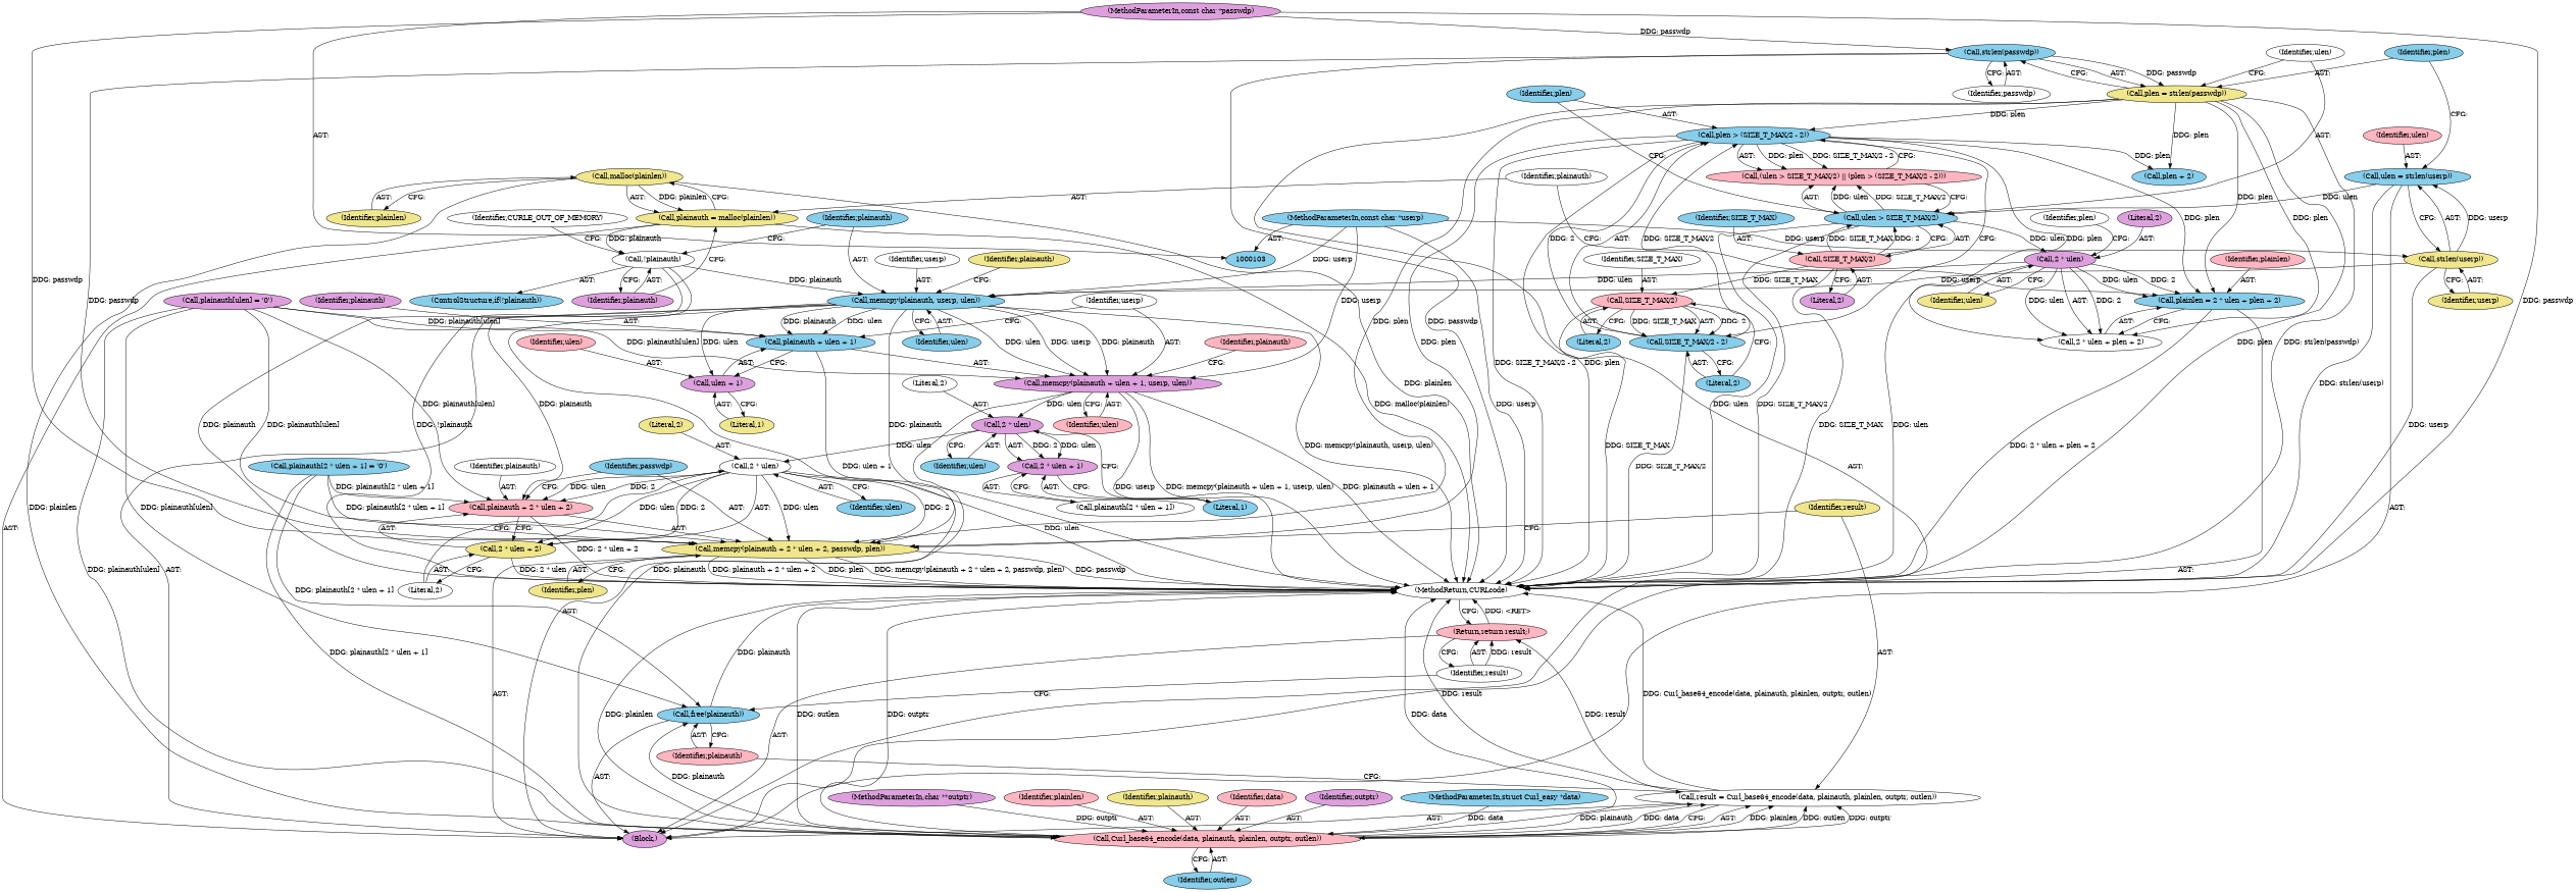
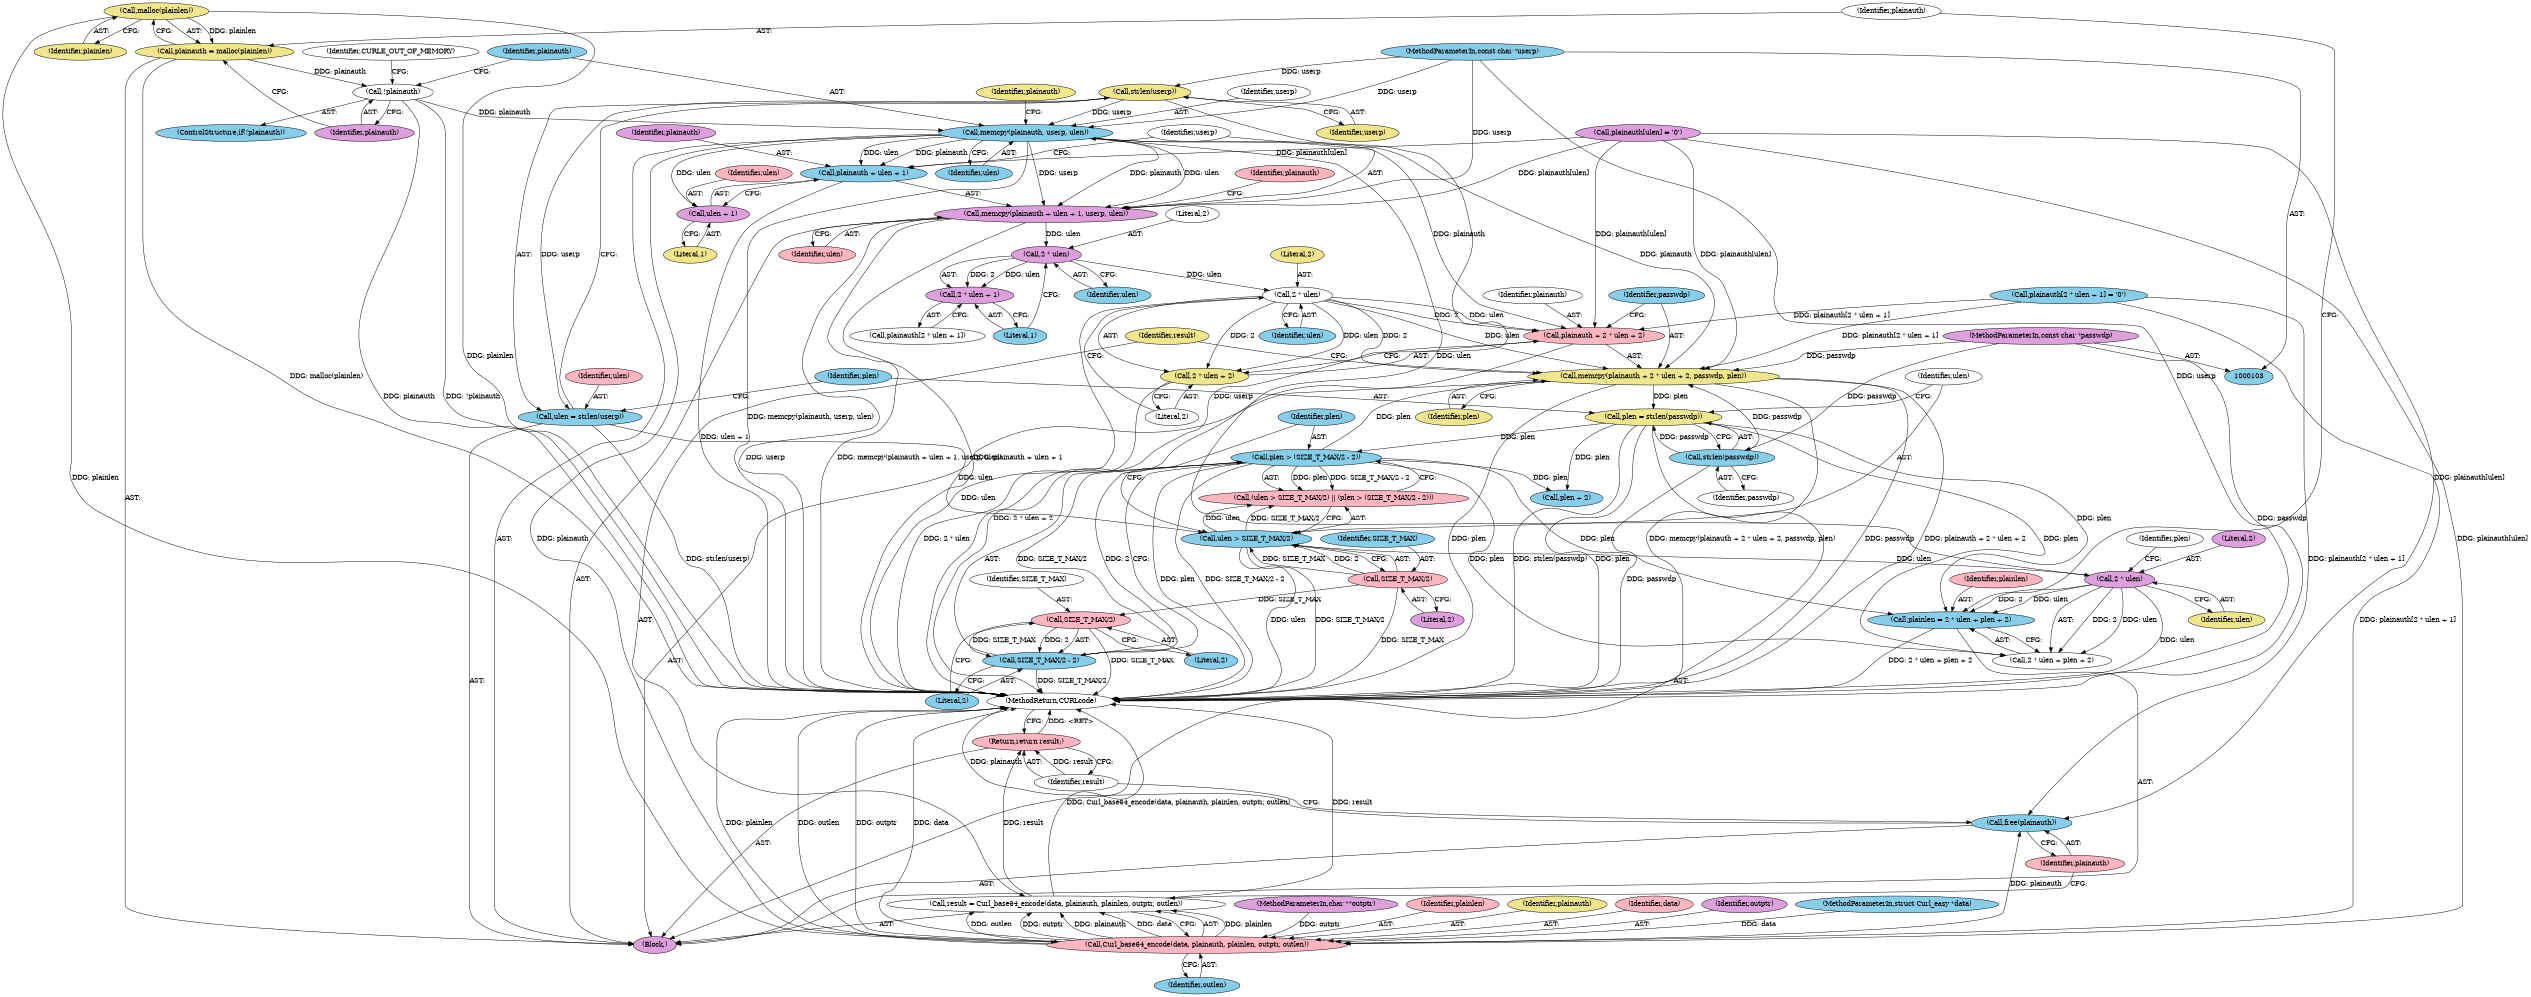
  digraph {
    node [fillcolor=skyblue style=filled]
    n1 [fillcolor=khaki label="(Call,malloc(plainlen))"]
    n2 [fillcolor=khaki label="(Call,plainauth = malloc(plainlen))"]
    n3 [fillcolor=lightpink label="(Call,Curl_base64_encode(data, plainauth, plainlen, outptr, outlen))"]
    n4 [fillcolor=khaki label="(Identifier,plainlen)"]
    n5 [fillcolor=white label="(MethodReturn,CURLcode)"]
    n6 [fillcolor=plum label="(Block,)"]
    n7 [fillcolor=white label="(Call,!plainauth)"]
    n8 [fillcolor=white label="(Call,result = Curl_base64_encode(data, plainauth, plainlen, outptr, outlen))"]
    n9 [label="(Call,free(plainauth))"]
    n10 [label="(Identifier,outlen)"]
    n11 [fillcolor=lightpink label="(Return,return result;)"]
    n12 [label="(Call,plainlen = 2 * ulen + plen + 2)"]
    n13 [fillcolor=white label="(Call,2 * ulen + plen + 2)"]
    n14 [fillcolor=plum label="(Call,2 * ulen)"]
    n15 [label="(Call,memcpy(plainauth, userp, ulen))"]
    n16 [fillcolor=khaki label="(Identifier,ulen)"]
    n17 [fillcolor=plum label="(Call,memcpy(plainauth + ulen + 1, userp, ulen))"]
    n18 [fillcolor=khaki label="(Call,memcpy(plainauth + 2 * ulen + 2, passwdp, plen))"]
    n19 [fillcolor=lightpink label="(Call,plainauth + 2 * ulen + 2)"]
    n20 [label="(Call,plainauth + ulen + 1)"]
    n21 [fillcolor=plum label="(Call,ulen + 1)"]
    n22 [label="(Identifier,ulen)"]
    n23 [label="(Call,ulen > SIZE_T_MAX/2)"]
    n24 [fillcolor=lightpink label="(Call,SIZE_T_MAX/2)"]
    n25 [fillcolor=lightpink label="(Call,(ulen > SIZE_T_MAX/2) || (plen > (SIZE_T_MAX/2 - 2)))"]
    n26 [fillcolor=lightpink label="(Call,SIZE_T_MAX/2)"]
    n27 [fillcolor=plum label="(Literal,2)"]
    n28 [label="(Call,plen > (SIZE_T_MAX/2 - 2))"]
    n29 [label="(Call,ulen = strlen(userp))"]
    n30 [fillcolor=khaki label="(Call,strlen(userp))"]
    n31 [fillcolor=khaki label="(Identifier,userp)"]
    n32 [label="(MethodParameterIn,const char *userp)"]
    1000103
    n34 [fillcolor=plum label="(Call,2 * ulen)"]
    n35 [fillcolor=lightpink label="(Identifier,ulen)"]
    n36 [label="(Call,SIZE_T_MAX/2 - 2)"]
    n37 [label="(Literal,2)"]
    n38 [label="(Call,plen + 2)"]
    n39 [label="(Literal,2)"]
    n40 [fillcolor=khaki label="(Identifier,plen)"]
    n41 [fillcolor=khaki label="(Call,plen = strlen(passwdp))"]
    n42 [label="(Call,strlen(passwdp))"]
    n43 [fillcolor=white label="(Identifier,passwdp)"]
    n44 [fillcolor=plum label="(MethodParameterIn,const char *passwdp)"]
    n45 [label="(ControlStructure,if(!plainauth))"]
    n46 [fillcolor=plum label="(Identifier,plainauth)"]
    n47 [fillcolor=khaki label="(Call,2 * ulen + 2)"]
    n48 [fillcolor=khaki label="(Literal,1)"]
    n49 [fillcolor=plum label="(Call,2 * ulen + 1)"]
    n50 [fillcolor=white label="(Call,2 * ulen)"]
    n51 [label="(Identifier,ulen)"]
    n52 [fillcolor=white label="(Call,plainauth[2 * ulen + 1])"]
    n53 [label="(Literal,1)"]
    n54 [label="(Identifier,ulen)"]
    n55 [fillcolor=white label="(Literal,2)"]
    n56 [fillcolor=lightpink label="(Identifier,plainauth)"]
    n57 [fillcolor=white label="(Identifier,result)"]
    n58 [fillcolor=khaki label="(Identifier,result)"]
    n59 [fillcolor=white label="(Identifier,userp)"]
    n60 [fillcolor=white label="(Identifier,ulen)"]
    n61 [fillcolor=lightpink label="(Identifier,ulen)"]
    n62 [label="(Identifier,plen)"]
    n63 [fillcolor=plum label="(MethodParameterIn,char **outptr)"]
    n64 [fillcolor=lightpink label="(Identifier,plainlen)"]
    n65 [fillcolor=white label="(Identifier,plen)"]
    n66 [fillcolor=plum label="(Literal,2)"]
    n67 [fillcolor=white label="(Identifier,plainauth)"]
    n68 [fillcolor=white label="(Identifier,SIZE_T_MAX)"]
    n69 [fillcolor=plum label="(Call,plainauth[ulen] = '\0')"]
    n70 [fillcolor=lightpink label="(Identifier,plainlen)"]
    n71 [fillcolor=plum label="(Identifier,plainauth)"]
    n72 [label="(Identifier,plainauth)"]
    n73 [label="(Identifier,SIZE_T_MAX)"]
    n74 [fillcolor=lightpink label="(Identifier,plainauth)"]
    n75 [fillcolor=khaki label="(Identifier,plainauth)"]
    n76 [fillcolor=khaki label="(Identifier,plainauth)"]
    n77 [fillcolor=white label="(Literal,2)"]
    n78 [fillcolor=white label="(Identifier,CURLE_OUT_OF_MEMORY)"]
    n79 [fillcolor=lightpink label="(Identifier,data)"]
    n80 [label="(Identifier,passwdp)"]
    n81 [label="(Identifier,plen)"]
    n82 [fillcolor=plum label="(Identifier,outptr)"]
    n83 [fillcolor=white label="(Identifier,plainauth)"]
    n84 [fillcolor=white label="(Identifier,userp)"]
    n85 [label="(MethodParameterIn,struct Curl_easy *data)"]
    n86 [fillcolor=khaki label="(Literal,2)"]
    n87 [fillcolor=lightpink label="(Identifier,ulen)"]
    n88 [label="(Call,plainauth[2 * ulen + 1] = '\0')"]
    n1 -> n2 [label="AST: "]
    n1 -> n2 [label="DDG: plainlen"]
    n1 -> n3 [label="DDG: plainlen"]
    n1 -> n4 [label="CFG: "]
    n1 -> n5 [label="DDG: plainlen"]
    n2 -> n1 [label="CFG: "]
    n2 -> n5 [label="DDG: malloc(plainlen)"]
    n2 -> n6 [label="AST: "]
    n2 -> n7 [label="DDG: plainauth"]
    n3 -> n5 [label="DDG: plainlen"]
    n3 -> n5 [label="DDG: outlen"]
    n3 -> n5 [label="DDG: outptr"]
    n3 -> n5 [label="DDG: data"]
    n3 -> n8 [label="AST: "]
    n3 -> n8 [label="DDG: plainlen"]
    n3 -> n8 [label="DDG: outlen"]
    n3 -> n8 [label="DDG: outptr"]
    n3 -> n8 [label="DDG: plainauth"]
    n3 -> n8 [label="DDG: data"]
    n3 -> n9 [label="DDG: plainauth"]
    n3 -> n10 [label="CFG: "]
    n4 -> n1 [label="AST: "]
    n5 -> n11 [label="CFG: "]
    n7 -> n5 [label="DDG: plainauth"]
    n7 -> n5 [label="DDG: !plainauth"]
    n7 -> n15 [label="DDG: plainauth"]
    n7 -> n45 [label="AST: "]
    n7 -> n46 [label="CFG: "]
    n8 -> n3 [label="CFG: "]
    n8 -> n5 [label="DDG: Curl_base64_encode(data, plainauth, plainlen, outptr, outlen)"]
    n8 -> n5 [label="DDG: result"]
    n8 -> n6 [label="AST: "]
    n8 -> n11 [label="DDG: result"]
    n9 -> n5 [label="DDG: plainauth"]
    n9 -> n6 [label="AST: "]
    n9 -> n56 [label="CFG: "]
    n10 -> n3 [label="AST: "]
    n11 -> n5 [label="DDG: <RET>"]
    n11 -> n6 [label="AST: "]
    n11 -> n57 [label="CFG: "]
    n12 -> n5 [label="DDG: 2 * ulen + plen + 2"]
    n12 -> n6 [label="AST: "]
    n12 -> n13 [label="CFG: "]
    n13 -> n12 [label="AST: "]
    n14 -> n5 [label="DDG: ulen"]
    n14 -> n12 [label="DDG: 2"]
    n14 -> n12 [label="DDG: ulen"]
    n14 -> n13 [label="AST: "]
    n14 -> n13 [label="DDG: 2"]
    n14 -> n13 [label="DDG: ulen"]
    n14 -> n15 [label="DDG: ulen"]
    n14 -> n16 [label="CFG: "]
    n15 -> n3 [label="DDG: plainauth"]
    n15 -> n5 [label="DDG: memcpy(plainauth, userp, ulen)"]
    n15 -> n6 [label="AST: "]
    n15 -> n17 [label="DDG: plainauth"]
    n15 -> n17 [label="DDG: ulen"]
    n15 -> n17 [label="DDG: userp"]
    n15 -> n18 [label="DDG: plainauth"]
    n15 -> n19 [label="DDG: plainauth"]
    n15 -> n20 [label="DDG: plainauth"]
    n15 -> n20 [label="DDG: ulen"]
    n15 -> n21 [label="DDG: ulen"]
    n15 -> n22 [label="CFG: "]
    n16 -> n14 [label="AST: "]
    n17 -> n5 [label="DDG: userp"]
    n17 -> n5 [label="DDG: memcpy(plainauth + ulen + 1, userp, ulen)"]
    n17 -> n5 [label="DDG: plainauth + ulen + 1"]
    n17 -> n6 [label="AST: "]
    n17 -> n34 [label="DDG: ulen"]
    n17 -> n35 [label="CFG: "]
    n18 -> n5 [label="DDG: plen"]
    n18 -> n5 [label="DDG: memcpy(plainauth + 2 * ulen + 2, passwdp, plen)"]
    n18 -> n5 [label="DDG: passwdp"]
    n18 -> n5 [label="DDG: plainauth + 2 * ulen + 2"]
    n18 -> n6 [label="AST: "]
    n18 -> n40 [label="CFG: "]
    n19 -> n5 [label="DDG: 2 * ulen + 2"]
    n19 -> n18 [label="AST: "]
    n19 -> n47 [label="CFG: "]
    n20 -> n5 [label="DDG: ulen + 1"]
    n20 -> n17 [label="AST: "]
    n20 -> n21 [label="CFG: "]
    n21 -> n20 [label="AST: "]
    n21 -> n48 [label="CFG: "]
    n22 -> n15 [label="AST: "]
    n23 -> n5 [label="DDG: ulen"]
    n23 -> n5 [label="DDG: SIZE_T_MAX/2"]
    n23 -> n14 [label="DDG: ulen"]
    n23 -> n24 [label="CFG: "]
    n23 -> n25 [label="AST: "]
    n23 -> n25 [label="DDG: ulen"]
    n23 -> n25 [label="DDG: SIZE_T_MAX/2"]
    n24 -> n5 [label="DDG: SIZE_T_MAX"]
    n24 -> n23 [label="AST: "]
    n24 -> n23 [label="DDG: SIZE_T_MAX"]
    n24 -> n23 [label="DDG: 2"]
    n24 -> n26 [label="DDG: SIZE_T_MAX"]
    n24 -> n27 [label="CFG: "]
    n25 -> n23 [label="CFG: "]
    n25 -> n28 [label="CFG: "]
    n26 -> n5 [label="DDG: SIZE_T_MAX"]
    n26 -> n36 [label="AST: "]
    n26 -> n36 [label="DDG: SIZE_T_MAX"]
    n26 -> n36 [label="DDG: 2"]
    n26 -> n37 [label="CFG: "]
    n27 -> n24 [label="AST: "]
    n28 -> n5 [label="DDG: plen"]
    n28 -> n5 [label="DDG: SIZE_T_MAX/2 - 2"]
    n28 -> n12 [label="DDG: plen"]
    n28 -> n13 [label="DDG: plen"]
    n28 -> n18 [label="DDG: plen"]
    n28 -> n25 [label="AST: "]
    n28 -> n25 [label="DDG: plen"]
    n28 -> n25 [label="DDG: SIZE_T_MAX/2 - 2"]
    n28 -> n36 [label="CFG: "]
    n28 -> n38 [label="DDG: plen"]
    n29 -> n5 [label="DDG: strlen(userp)"]
    n29 -> n6 [label="AST: "]
    n29 -> n23 [label="DDG: ulen"]
    n29 -> n30 [label="CFG: "]
    n30 -> n5 [label="DDG: userp"]
    n30 -> n15 [label="DDG: userp"]
    n30 -> n29 [label="AST: "]
    n30 -> n29 [label="DDG: userp"]
    n30 -> n31 [label="CFG: "]
    n31 -> n30 [label="AST: "]
    n32 -> n5 [label="DDG: userp"]
    n32 -> n15 [label="DDG: userp"]
    n32 -> n17 [label="DDG: userp"]
    n32 -> n30 [label="DDG: userp"]
    n32 -> 1000103 [label="AST: "]
    n34 -> n49 [label="AST: "]
    n34 -> n49 [label="DDG: 2"]
    n34 -> n49 [label="DDG: ulen"]
    n34 -> n50 [label="DDG: ulen"]
    n34 -> n51 [label="CFG: "]
    n35 -> n17 [label="AST: "]
    n36 -> n5 [label="DDG: SIZE_T_MAX/2"]
    n36 -> n28 [label="AST: "]
    n36 -> n28 [label="DDG: SIZE_T_MAX/2"]
    n36 -> n28 [label="DDG: 2"]
    n36 -> n39 [label="CFG: "]
    n37 -> n26 [label="AST: "]
    n39 -> n26 [label="CFG: "]
    n39 -> n36 [label="AST: "]
    n40 -> n18 [label="AST: "]
    n41 -> n5 [label="DDG: strlen(passwdp)"]
    n41 -> n5 [label="DDG: plen"]
    n41 -> n6 [label="AST: "]
    n41 -> n12 [label="DDG: plen"]
    n41 -> n13 [label="DDG: plen"]
-   n41 -> n18 [label="DDG: plen"]
+   n18 -> n41 [label="DDG: plen"]
    n41 -> n28 [label="DDG: plen"]
    n41 -> n38 [label="DDG: plen"]
    n41 -> n42 [label="CFG: "]
    n42 -> n5 [label="DDG: passwdp"]
    n42 -> n18 [label="DDG: passwdp"]
    n42 -> n41 [label="AST: "]
    n42 -> n41 [label="DDG: passwdp"]
    n42 -> n43 [label="CFG: "]
    n43 -> n42 [label="AST: "]
    n44 -> n5 [label="DDG: passwdp"]
    n44 -> n18 [label="DDG: passwdp"]
    n44 -> 1000103 [label="AST: "]
    n44 -> n42 [label="DDG: passwdp"]
    n46 -> n2 [label="CFG: "]
    n46 -> n7 [label="AST: "]
    n47 -> n5 [label="DDG: 2 * ulen"]
    n47 -> n19 [label="AST: "]
    n47 -> n55 [label="CFG: "]
    n48 -> n21 [label="AST: "]
    n49 -> n52 [label="AST: "]
    n49 -> n53 [label="CFG: "]
    n50 -> n5 [label="DDG: ulen"]
    n50 -> n18 [label="DDG: 2"]
    n50 -> n18 [label="DDG: ulen"]
    n50 -> n19 [label="DDG: 2"]
    n50 -> n19 [label="DDG: ulen"]
    n50 -> n47 [label="AST: "]
    n50 -> n47 [label="DDG: 2"]
    n50 -> n47 [label="DDG: ulen"]
    n50 -> n54 [label="CFG: "]
    n51 -> n34 [label="AST: "]
    n52 -> n49 [label="CFG: "]
    n53 -> n34 [label="CFG: "]
    n53 -> n49 [label="AST: "]
    n54 -> n50 [label="AST: "]
    n55 -> n47 [label="AST: "]
    n55 -> n50 [label="CFG: "]
    n56 -> n8 [label="CFG: "]
    n56 -> n9 [label="AST: "]
    n57 -> n9 [label="CFG: "]
    n57 -> n11 [label="AST: "]
    n57 -> n11 [label="DDG: result"]
    n58 -> n8 [label="AST: "]
    n58 -> n18 [label="CFG: "]
    n59 -> n15 [label="AST: "]
    n60 -> n23 [label="AST: "]
    n60 -> n41 [label="CFG: "]
    n61 -> n29 [label="AST: "]
    n62 -> n29 [label="CFG: "]
    n62 -> n41 [label="AST: "]
    n63 -> n3 [label="DDG: outptr"]
    n64 -> n12 [label="AST: "]
    n65 -> n14 [label="CFG: "]
    n66 -> n14 [label="AST: "]
    n67 -> n19 [label="AST: "]
    n68 -> n26 [label="AST: "]
    n69 -> n3 [label="DDG: plainauth[ulen]"]
    n69 -> n9 [label="DDG: plainauth[ulen]"]
    n69 -> n17 [label="DDG: plainauth[ulen]"]
    n69 -> n18 [label="DDG: plainauth[ulen]"]
    n69 -> n19 [label="DDG: plainauth[ulen]"]
    n69 -> n20 [label="DDG: plainauth[ulen]"]
    n70 -> n3 [label="AST: "]
    n71 -> n20 [label="AST: "]
    n72 -> n7 [label="CFG: "]
    n72 -> n15 [label="AST: "]
    n73 -> n24 [label="AST: "]
    n74 -> n17 [label="CFG: "]
    n75 -> n3 [label="AST: "]
    n76 -> n15 [label="CFG: "]
    n77 -> n34 [label="AST: "]
    n78 -> n7 [label="CFG: "]
    n79 -> n3 [label="AST: "]
    n80 -> n18 [label="AST: "]
    n80 -> n19 [label="CFG: "]
    n81 -> n23 [label="CFG: "]
    n81 -> n28 [label="AST: "]
    n82 -> n3 [label="AST: "]
    n83 -> n2 [label="AST: "]
    n83 -> n12 [label="CFG: "]
    n84 -> n17 [label="AST: "]
    n84 -> n20 [label="CFG: "]
    n85 -> n3 [label="DDG: data"]
    n86 -> n50 [label="AST: "]
    n87 -> n21 [label="AST: "]
    n88 -> n3 [label="DDG: plainauth[2 * ulen + 1]"]
    n88 -> n9 [label="DDG: plainauth[2 * ulen + 1]"]
    n88 -> n18 [label="DDG: plainauth[2 * ulen + 1]"]
    n88 -> n19 [label="DDG: plainauth[2 * ulen + 1]"]
  }
